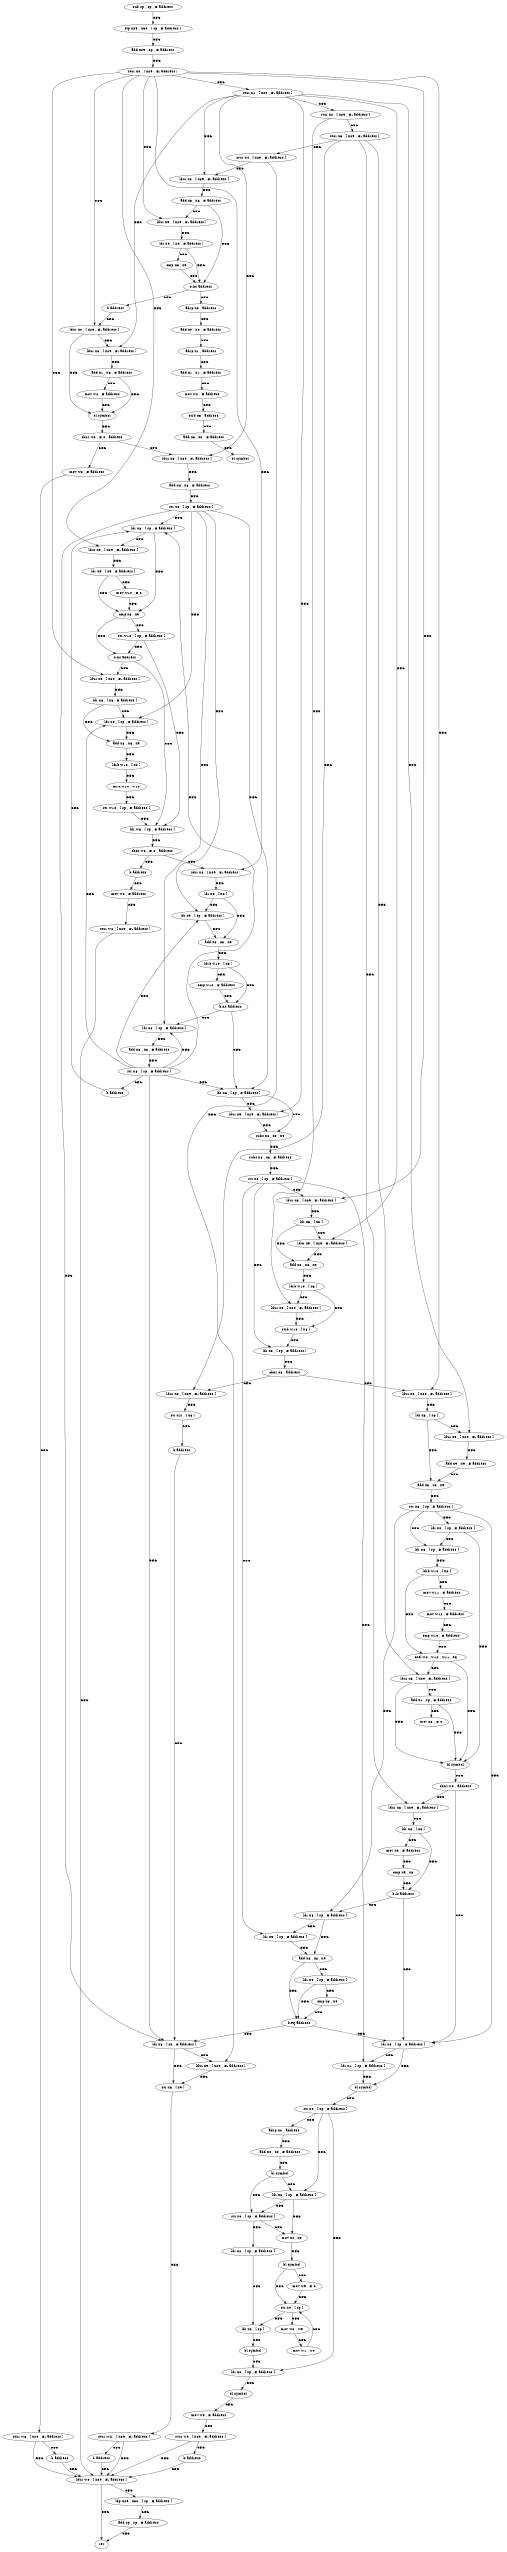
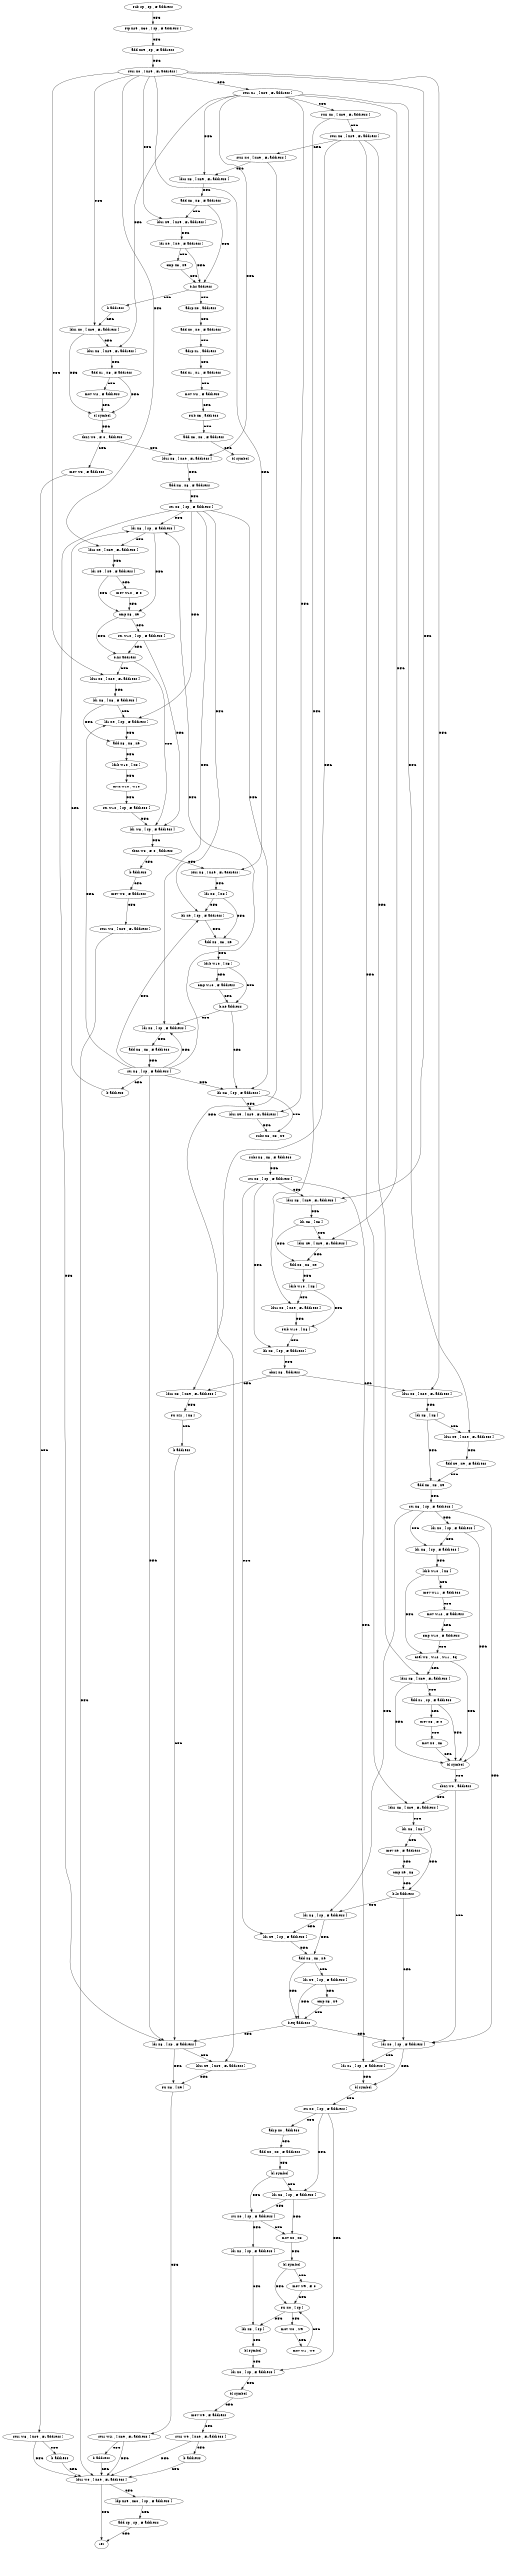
  digraph {
    n1 [label="sub sp , sp , # address"]
    n2 [label="stp x29 , x30 , [ sp , # address ]"]
    n3 [label="add x29 , sp , # address"]
    n4 [label="stur x0 , [ x29 , #- address ]"]
    n5 [label="stur x1 , [ x29 , #- address ]"]
    n6 [label="ldur x9 , [ x29 , #- address ]"]
    n7 [label="ldur x0 , [ x29 , #- address ]"]
    n8 [label="ldur x8 , [ x29 , #- address ]"]
    n9 [label="ldur x8 , [ x29 , #- address ]"]
    n10 [label="ldur x8 , [ x29 , #- address ]"]
    n11 [label="ldur x8 , [ x29 , #- address ]"]
    n12 [label="ldur x9 , [ x29 , #- address ]"]
    n13 [label="stur x2 , [ x29 , #- address ]"]
    n14 [label="ldur x8 , [ x29 , #- address ]"]
    n15 [label="ldur x8 , [ x29 , #- address ]"]
    n16 [label="ldur x8 , [ x29 , #- address ]"]
    n17 [label="ldur x9 , [ x29 , #- address ]"]
    n18 [label="ldur x9 , [ x29 , #- address ]"]
    n19 [label="ldur x9 , [ x29 , #- address ]"]
    n20 [label="ldr x9 , [ x9 , # address ]"]
    n21 [label="bl symbol"]
    n22 [label="ldr x8 , [ x8 ]"]
    n23 [label="ldr x8 , [ x8 , # address ]"]
    n24 [label="ldr x8 , [ x8 ]"]
    n25 [label="ldr x8 , [ x8 ]"]
    n26 [label="ldr x9 , [ x9 , # address ]"]
    n27 [label="stur x3 , [ x29 , #- address ]"]
    n28 [label="ldur x8 , [ x29 , #- address ]"]
    n29 [label="add x8 , x8 , # address"]
    n30 [label="add x1 , x8 , # address"]
    n31 [label="add x8 , x8 , # address"]
    n32 [label="subs x8 , x8 , x9"]
    n33 [label="add x8 , x8 , x9"]
    n34 [label="add x9 , x9 , # address"]
    n35 [label="stur x4 , [ x29 , #- address ]"]
    n36 [label="ldur x8 , [ x29 , #- address ]"]
    n37 [label="ldur x3 , [ x29 , #- address ]"]
    n38 [label="ldur x8 , [ x29 , #- address ]"]
    n39 [label="strb w10 , [ x8 ]"]
    n40 [label="ldur x9 , [ x29 , #- address ]"]
    n41 [label="str xzr , [ x8 ]"]
    n42 [label="bl symbol"]
    n43 [label="add x1 , sp , # address"]
    n44 [label="ldr x8 , [ x8 ]"]
    n45 [label="str x8 , [ x9 ]"]
    n46 [label="b.hs address"]
    n47 [label="adrp x0 , address"]
    n48 [label="b address"]
    n49 [label="cmp x8 , x9"]
    n50 [label="add x0 , x0 , # address"]
    n51 [label="adrp x1 , address"]
    n52 [label="add x1 , x1 , # address"]
    n53 [label="mov w2 , # address"]
    n54 [label="strb x3 , address"]
    n55 [label="add x3 , x3 , # address"]
    n56 [label="bl symbol"]
    n57 [label="tbnz w0 , # 0 , address"]
    n58 [label="mov w2 , # address"]
    n59 [label="mov w8 , # address"]
    n60 [label="stur w8 , [ x29 , #- address ]"]
    n61 [label="str x8 , [ sp , # address ]"]
    n62 [label="b address"]
    n63 [label="ldur w0 , [ x29 , #- address ]"]
    n64 [label="ldr x8 , [ sp , # address ]"]
    n65 [label="ldr x9 , [ sp , # address ]"]
    n66 [label="ldr x9 , [ sp , # address ]"]
    n67 [label="ldr x8 , [ sp , # address ]"]
    n68 [label="ldr x8 , [ sp , # address ]"]
    n69 [label="ldr x8 , [ sp , # address ]"]
    n70 [label="cmp x8 , x9"]
    n71 [label="add x8 , x8 , x9"]
    n72 [label="add x8 , x8 , x9"]
    n73 [label="add x8 , x8 , # address"]
    n74 [label="str w10 , [ sp , # address ]"]
    n75 [label="b.hs address"]
    n76 [label="ldp x29 , x30 , [ sp , # address ]"]
    n77 [label=ret]
    n78 [label="add sp , sp , # address"]
    n79 [label="ldr w8 , [ sp , # address ]"]
    n80 [label="tbnz w8 , # 0 , address"]
    n81 [label="b address"]
    n82 [label="mov w8 , # address"]
    n83 [label="stur w8 , [ x29 , #- address ]"]
    n84 [label="ldrb w10 , [ x8 ]"]
    n85 [label="mvn w10 , w10"]
    n86 [label="str w10 , [ sp , # address ]"]
    n87 [label="ldrb w10 , [ x8 ]"]
    n88 [label="cmp w10 , # address"]
    n89 [label="b.ne address"]
    n90 [label="str x8 , [ sp , # address ]"]
    n91 [label="subs x8 , x8 , # address"]
    n92 [label="b address"]
    n93 [label="str x8 , [ sp , # address ]"]
    n94 [label="ldr x8 , [ sp , # address ]"]
    n95 [label="ldr x1 , [ sp , # address ]"]
    n96 [label="ldr x9 , [ sp , # address ]"]
    n97 [label="cbnz x8 , address"]
    n98 [label="bl symbol"]
    n99 [label="add x8 , x8 , x9"]
    n100 [label="ldrb w10 , [ x8 ]"]
    n101 [label="add x8 , x8 , x9"]
    n102 [label="b address"]
    n103 [label="mov w10 , # 0"]
    n104 [label="str x8 , [ sp , # address ]"]
    n105 [label="ldr x0 , [ sp , # address ]"]
    n106 [label="ldr x8 , [ sp , # address ]"]
    n107 [label="ldr x0 , [ sp , # address ]"]
    n108 [label="ldr x8 , [ sp , # address ]"]
    n109 [label="ldrb w10 , [ x8 ]"]
    n110 [label="cbnz w0 , address"]
    n111 [label="mov w11 , # address"]
    n112 [label="csel w2 , w12 , w11 , eq"]
    n113 [label="mov w12 , # address"]
    n114 [label="cmp w10 , # address"]
    n115 [label="mov x8 , # 0"]
+   n116 [label="mov x4 , x8"]
    n117 [label="str x0 , [ sp , # address ]"]
    n118 [label="mov x9 , # address"]
    n119 [label="b.lo address"]
    n120 [label="stur wzr , [ x29 , #- address ]"]
    n121 [label="adrp x0 , address"]
    n122 [label="ldr x8 , [ sp , # address ]"]
    n123 [label="ldr x0 , [ sp , # address ]"]
    n124 [label="add x0 , x0 , # address"]
    n125 [label="str x0 , [ sp , # address ]"]
    n126 [label="mov x0 , x8"]
    n127 [label="bl symbol"]
    n128 [label="bl symbol"]
    n129 [label="ldr x2 , [ sp , # address ]"]
    n130 [label="bl symbol"]
    n131 [label="ldr x3 , [ sp ]"]
    n132 [label="mov w9 , # 0"]
    n133 [label="str x0 , [ sp ]"]
    n134 [label="mov w0 , w9"]
    n135 [label="mov w1 , w9"]
    n136 [label="bl symbol"]
    n137 [label="mov w9 , # address"]
    n138 [label="stur w9 , [ x29 , #- address ]"]
    n139 [label="b address"]
    n140 [label="cmp x9 , x8"]
    n141 [label="ldr x9 , [ sp , # address ]"]
    n142 [label="b.eq address"]
    n143 [label="b address"]
    n144 [label="cmp x8 , x9"]
    n1 -> n2 [label=CFG]
    n2 -> n3 [label=CFG]
    n3 -> n4 [label=DFG]
    n4 -> n5 [label=CFG]
    n4 -> n6 [label=DFG]
    n4 -> n7 [label=DFG]
    n4 -> n8 [label=DFG]
    n4 -> n9 [label=DFG]
    n4 -> n10 [label=DFG]
    n4 -> n11 [label=DFG]
    n4 -> n12 [label=DFG]
    n5 -> n13 [label=CFG]
    n5 -> n14 [label=DFG]
    n5 -> n15 [label=DFG]
    n5 -> n16 [label=DFG]
    n5 -> n17 [label=DFG]
    n5 -> n18 [label=DFG]
    n5 -> n19 [label=DFG]
    n6 -> n20 [label=DFG]
    n7 -> n15 [label=CFG]
    n7 -> n21 [label=DFG]
    n8 -> n22 [label=DFG]
    n9 -> n23 [label=DFG]
    n10 -> n24 [label=DFG]
    n11 -> n25 [label=DFG]
    n12 -> n26 [label=DFG]
    n13 -> n27 [label=CFG]
    n13 -> n28 [label=DFG]
    n14 -> n29 [label=DFG]
    n15 -> n30 [label=DFG]
    n16 -> n31 [label=DFG]
    n17 -> n32 [label=DFG]
    n18 -> n33 [label=DFG]
    n19 -> n34 [label=DFG]
    n20 -> n46 [label=DFG]
    n20 -> n49 [label=CFG]
    n21 -> n57 [label=DFG]
    n22 -> n66 [label=CFG]
    n22 -> n72 [label=DFG]
    n23 -> n65 [label=CFG]
    n23 -> n71 [label=DFG]
    n24 -> n18 [label=CFG]
    n24 -> n33 [label=DFG]
    n25 -> n19 [label=CFG]
    n25 -> n101 [label=DFG]
    n26 -> n70 [label=DFG]
    n26 -> n103 [label=CFG]
    n27 -> n35 [label=CFG]
    n27 -> n36 [label=DFG]
    n27 -> n37 [label=DFG]
    n27 -> n38 [label=DFG]
    n28 -> n39 [label=DFG]
    n29 -> n6 [label=CFG]
    n29 -> n46 [label=DFG]
    n30 -> n21 [label=DFG]
    n30 -> n58 [label=CFG]
    n31 -> n61 [label=DFG]
-   n32 -> n91 [label=DFG]
    n33 -> n100 [label=DFG]
    n34 -> n101 [label=DFG]
    n35 -> n14 [label=CFG]
    n35 -> n40 [label=DFG]
    n36 -> n41 [label=DFG]
    n37 -> n42 [label=DFG]
    n37 -> n43 [label=CFG]
    n38 -> n44 [label=DFG]
    n39 -> n94 [label=CFG]
    n40 -> n45 [label=DFG]
    n41 -> n102 [label=CFG]
    n42 -> n110 [label=DFG]
    n43 -> n42 [label=DFG]
    n43 -> n115 [label=CFG]
    n44 -> n118 [label=CFG]
    n44 -> n119 [label=DFG]
    n45 -> n120 [label=CFG]
    n46 -> n47 [label=CFG]
    n46 -> n48 [label=CFG]
    n47 -> n50 [label=CFG]
    n48 -> n7 [label=CFG]
    n49 -> n46 [label=CFG]
    n50 -> n51 [label=CFG]
    n51 -> n52 [label=CFG]
    n52 -> n53 [label=CFG]
    n53 -> n54 [label=CFG]
    n54 -> n55 [label=CFG]
    n55 -> n56 [label=CFG]
    n57 -> n16 [label=CFG]
    n57 -> n59 [label=CFG]
    n58 -> n21 [label=CFG]
    n59 -> n60 [label=CFG]
    n60 -> n62 [label=CFG]
    n60 -> n63 [label=DFG]
    n61 -> n64 [label=DFG]
    n61 -> n65 [label=DFG]
    n61 -> n66 [label=DFG]
    n61 -> n67 [label=DFG]
    n61 -> n68 [label=DFG]
    n61 -> n69 [label=DFG]
    n62 -> n63 [label=CFG]
    n63 -> n76 [label=CFG]
    n63 -> n77 [label=DFG]
    n64 -> n12 [label=CFG]
    n64 -> n70 [label=DFG]
    n65 -> n71 [label=DFG]
    n66 -> n72 [label=DFG]
    n67 -> n73 [label=DFG]
    n68 -> n17 [label=CFG]
    n68 -> n32 [label=DFG]
    n69 -> n40 [label=CFG]
    n69 -> n45 [label=DFG]
    n70 -> n74 [label=CFG]
    n70 -> n75 [label=DFG]
    n71 -> n84 [label=DFG]
    n72 -> n87 [label=DFG]
    n73 -> n90 [label=DFG]
    n74 -> n75 [label=CFG]
    n74 -> n79 [label=DFG]
    n75 -> n9 [label=CFG]
    n75 -> n79 [label=CFG]
    n76 -> n78 [label=CFG]
    n78 -> n77 [label=CFG]
    n79 -> n80 [label=DFG]
    n80 -> n8 [label=CFG]
    n80 -> n81 [label=CFG]
    n81 -> n82 [label=CFG]
    n82 -> n83 [label=CFG]
    n83 -> n63 [label=DFG]
    n84 -> n85 [label=DFG]
    n85 -> n86 [label=DFG]
    n86 -> n79 [label=DFG]
    n87 -> n88 [label=CFG]
    n87 -> n89 [label=DFG]
    n88 -> n89 [label=CFG]
    n89 -> n67 [label=CFG]
    n89 -> n68 [label=CFG]
    n90 -> n64 [label=DFG]
    n90 -> n65 [label=DFG]
    n90 -> n66 [label=DFG]
    n90 -> n67 [label=DFG]
    n90 -> n68 [label=DFG]
    n90 -> n69 [label=DFG]
    n90 -> n92 [label=CFG]
    n91 -> n93 [label=DFG]
    n92 -> n64 [label=CFG]
    n93 -> n10 [label=CFG]
    n93 -> n94 [label=DFG]
    n93 -> n95 [label=DFG]
    n93 -> n96 [label=DFG]
    n94 -> n97 [label=DFG]
    n95 -> n98 [label=DFG]
    n96 -> n99 [label=DFG]
    n97 -> n11 [label=CFG]
    n97 -> n36 [label=CFG]
    n98 -> n117 [label=DFG]
    n99 -> n141 [label=CFG]
    n99 -> n142 [label=DFG]
    n100 -> n28 [label=CFG]
    n100 -> n39 [label=DFG]
    n101 -> n104 [label=DFG]
    n102 -> n69 [label=CFG]
    n103 -> n70 [label=CFG]
    n104 -> n105 [label=DFG]
    n104 -> n106 [label=DFG]
    n104 -> n107 [label=DFG]
    n104 -> n108 [label=DFG]
    n105 -> n42 [label=DFG]
    n105 -> n106 [label=CFG]
    n106 -> n109 [label=DFG]
    n107 -> n95 [label=CFG]
    n107 -> n98 [label=DFG]
    n108 -> n96 [label=CFG]
    n108 -> n99 [label=DFG]
    n109 -> n111 [label=CFG]
    n109 -> n112 [label=DFG]
    n110 -> n38 [label=CFG]
    n110 -> n107 [label=CFG]
    n111 -> n113 [label=CFG]
    n112 -> n37 [label=CFG]
    n112 -> n42 [label=DFG]
    n113 -> n114 [label=CFG]
    n114 -> n112 [label=CFG]
+   n115 -> n116 [label=CFG]
+   n116 -> n42 [label=CFG]
    n117 -> n121 [label=CFG]
    n117 -> n122 [label=DFG]
    n117 -> n123 [label=DFG]
    n118 -> n140 [label=CFG]
    n119 -> n107 [label=CFG]
    n119 -> n108 [label=CFG]
    n120 -> n63 [label=DFG]
    n120 -> n143 [label=CFG]
    n121 -> n124 [label=CFG]
    n122 -> n125 [label=CFG]
    n122 -> n126 [label=DFG]
    n123 -> n127 [label=DFG]
    n124 -> n128 [label=CFG]
    n125 -> n126 [label=CFG]
    n125 -> n129 [label=DFG]
    n126 -> n130 [label=DFG]
    n127 -> n137 [label=CFG]
    n128 -> n122 [label=CFG]
    n128 -> n125 [label=DFG]
    n129 -> n131 [label=CFG]
    n130 -> n132 [label=CFG]
    n130 -> n133 [label=DFG]
    n131 -> n136 [label=CFG]
    n132 -> n133 [label=CFG]
    n133 -> n131 [label=DFG]
    n133 -> n134 [label=CFG]
    n134 -> n135 [label=CFG]
    n135 -> n133 [label=CFG]
    n136 -> n123 [label=CFG]
    n137 -> n138 [label=CFG]
    n138 -> n63 [label=DFG]
    n138 -> n139 [label=CFG]
    n139 -> n63 [label=CFG]
    n140 -> n119 [label=CFG]
    n141 -> n142 [label=DFG]
    n141 -> n144 [label=CFG]
    n142 -> n69 [label=CFG]
    n142 -> n107 [label=CFG]
    n143 -> n63 [label=CFG]
    n144 -> n142 [label=CFG]
  }
